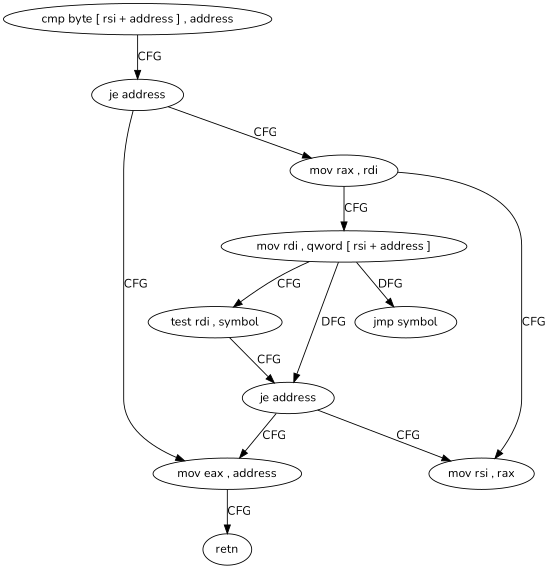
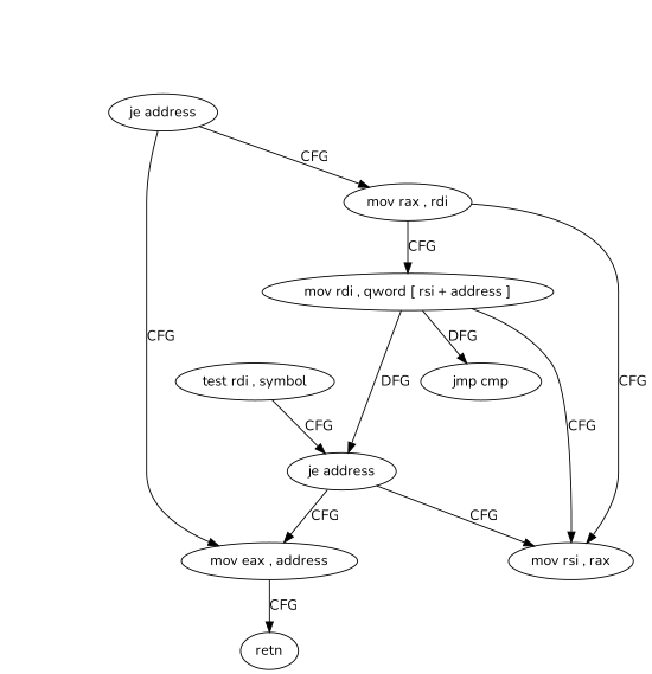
  digraph {
    fontname=Nunito
    node [fontname=Nunito]
    edge [fontname=Nunito]
-   n1 [label="cmp byte [ rsi + address ] , address"]
    n2 [label="je address"]
    n3 [label="mov eax , address"]
    n4 [label="mov rax , rdi"]
    n5 [label=retn]
    n6 [label="mov rdi , qword [ rsi + address ]"]
    n7 [label="mov rsi , rax"]
    n8 [label="test rdi , symbol"]
    n9 [label="je address"]
-   n10 [label="jmp symbol"]
-   n1 -> n2 [label=CFG]
+   n10 [label="jmp cmp"]
    n2 -> n3 [label=CFG]
    n2 -> n4 [label=CFG]
    n3 -> n5 [label=CFG]
    n4 -> n6 [label=CFG]
    n4 -> n7 [label=CFG]
-   n6 -> n8 [label=CFG]
+   n6 -> n7 [label=CFG]
    n6 -> n9 [label=DFG]
    n6 -> n10 [label=DFG]
    n8 -> n9 [label=CFG]
    n9 -> n3 [label=CFG]
    n9 -> n7 [label=CFG]
  }
